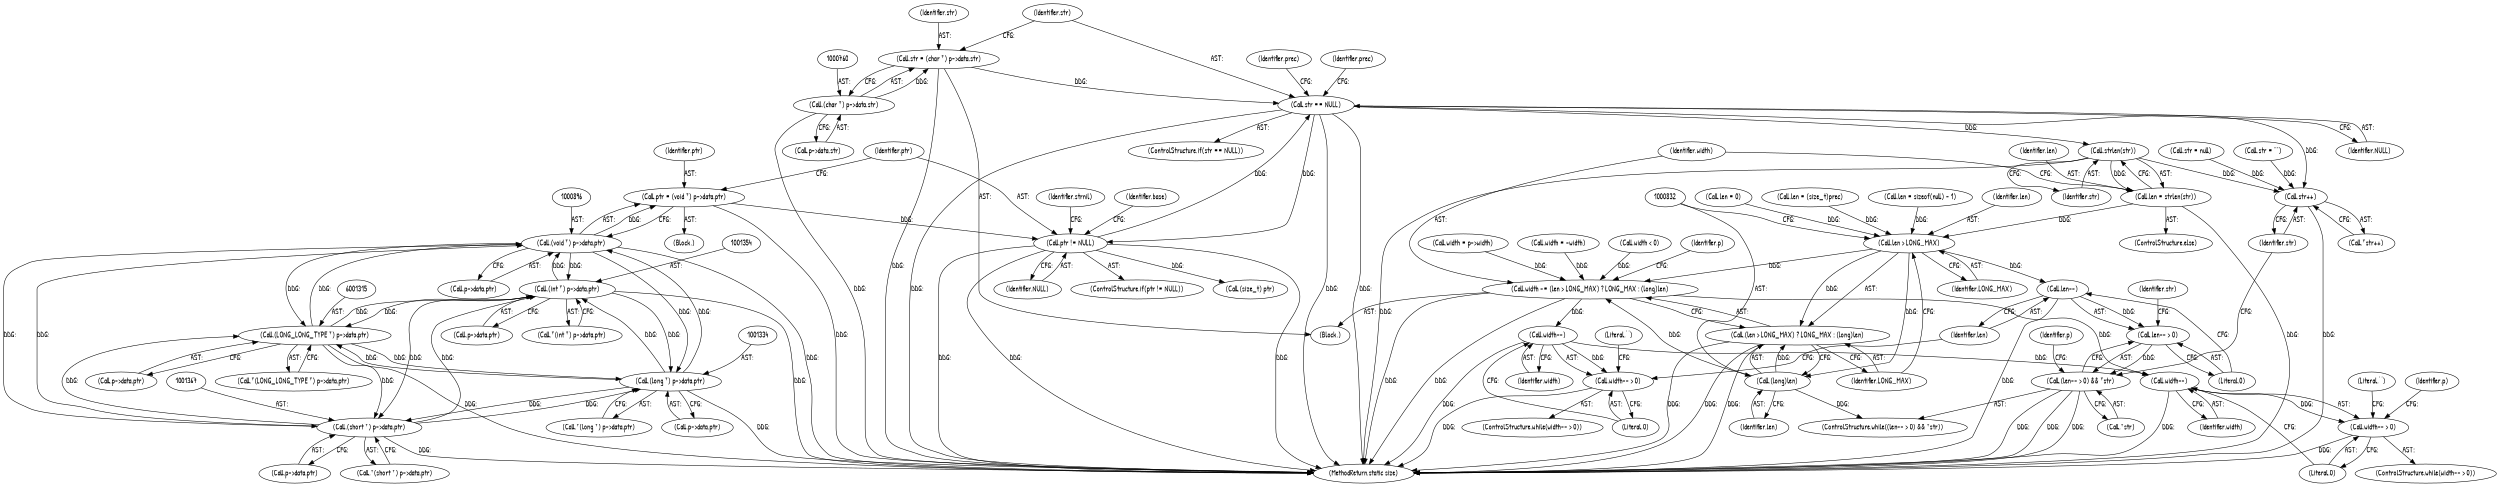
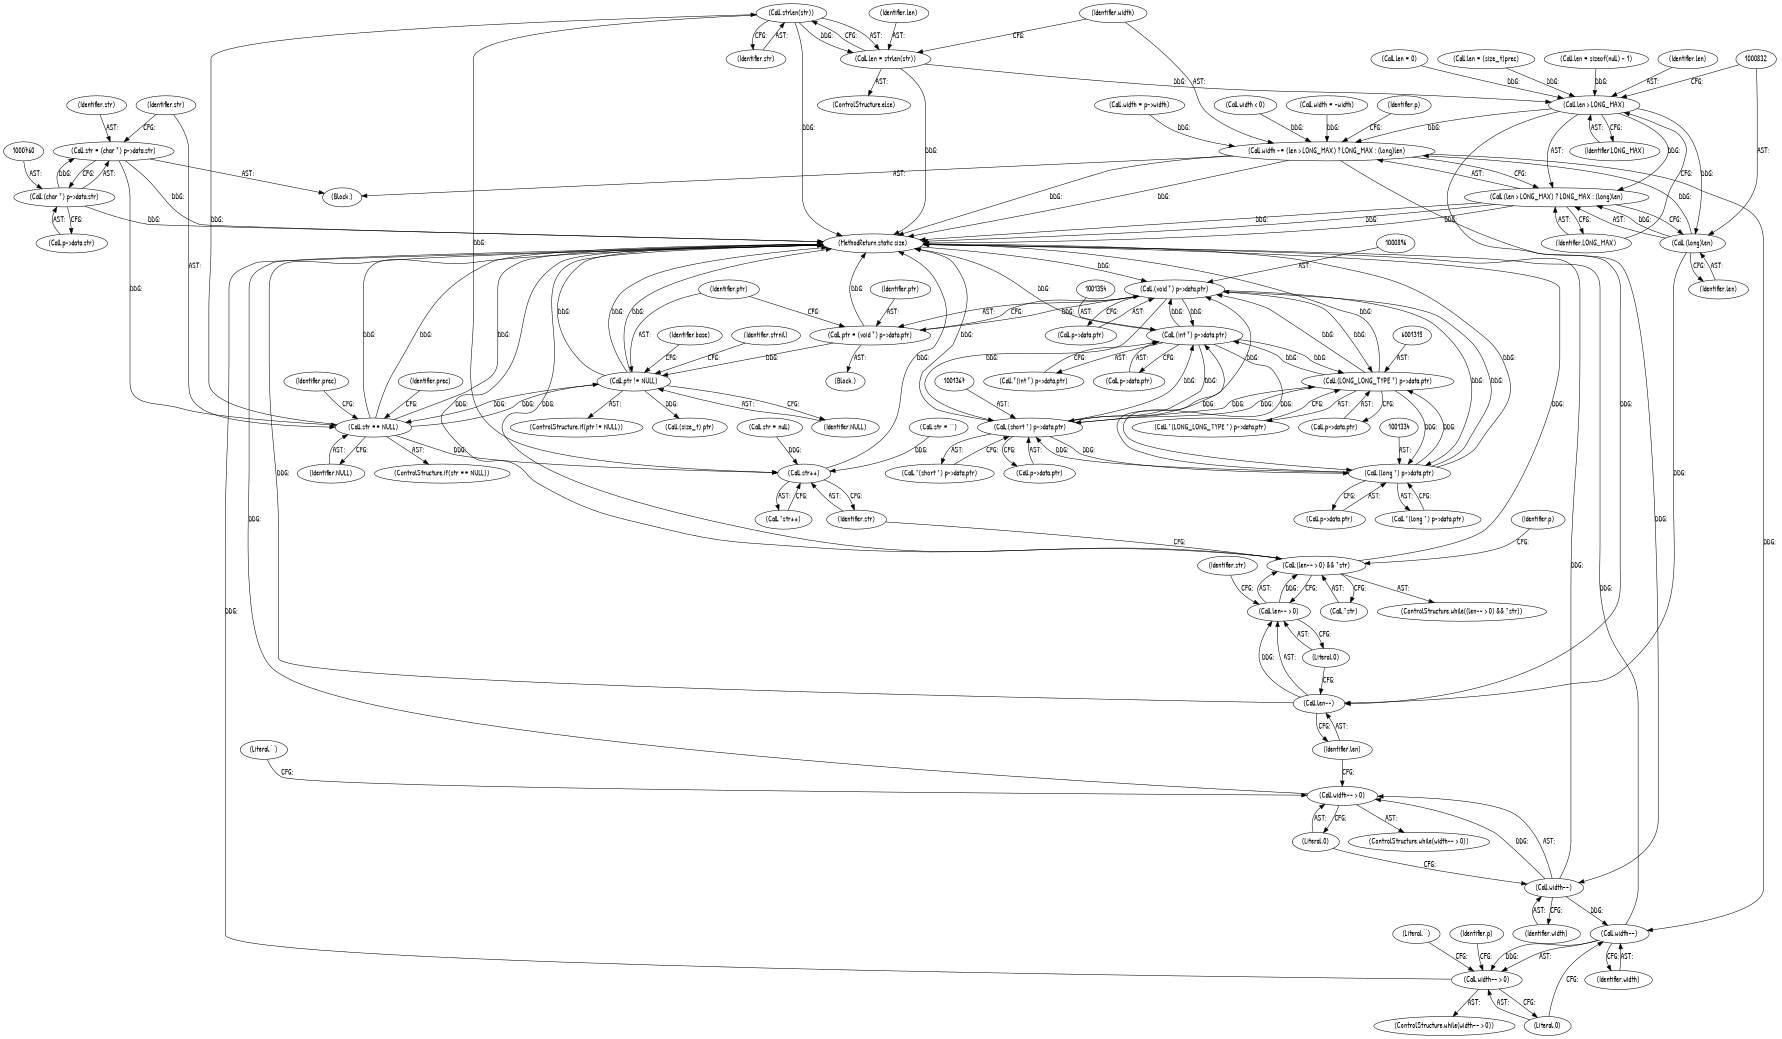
  digraph {
    fontname="Patrick Hand"
    node [fontname="Patrick Hand"]
    edge [fontname="Patrick Hand"]
    n1 [label="(Call,strlen(str))"]
    n2 [label="(Call,len = strlen(str))"]
    n3 [label="(Call,str++)"]
    n4 [label="(Identifier,str)"]
    n5 [label="(MethodReturn,static size)"]
    n6 [label="(Call,len > LONG_MAX)"]
    n7 [label="(ControlStructure,else)"]
    n8 [label="(Call,*str++)"]
    n9 [label="(Identifier,str)"]
    n10 [label="(Call,str == NULL)"]
    n11 [label="(Call,ptr != NULL)"]
    n12 [label="(Identifier,NULL)"]
    n13 [label="(ControlStructure,if(str == NULL))"]
    n14 [label="(ControlStructure,if(ptr != NULL))"]
    n15 [label="(Call,(size_t) ptr)"]
    n16 [label="(Identifier,NULL)"]
    n17 [label="(Call,str = (char *) p->data.str)"]
    n18 [label="(Call,(char *) p->data.str)"]
    n19 [label="(Block,)"]
    n20 [label="(Call,p->data.str)"]
    n21 [label="(Call,ptr = (void *) p->data.ptr)"]
    n22 [label="(Call,(void *) p->data.ptr)"]
    n23 [label="(Block,)"]
    n24 [label="(Call,(int *) p->data.ptr)"]
    n25 [label="(Call,(LONG_LONG_TYPE *) p->data.ptr)"]
    n26 [label="(Call,(long *) p->data.ptr)"]
    n27 [label="(Call,(short *) p->data.ptr)"]
    n28 [label="(Call,p->data.ptr)"]
    n29 [label="(Call,*(int *) p->data.ptr)"]
    n30 [label="(Call,p->data.ptr)"]
    n31 [label="(Call,*(LONG_LONG_TYPE *) p->data.ptr)"]
    n32 [label="(Call,p->data.ptr)"]
    n33 [label="(Call,*(long *) p->data.ptr)"]
    n34 [label="(Call,p->data.ptr)"]
    n35 [label="(Call,*(short *) p->data.ptr)"]
    n36 [label="(Call,p->data.ptr)"]
    n37 [label="(Call,width -= (len > LONG_MAX) ? LONG_MAX : (long)len)"]
    n38 [label="(Call,(len > LONG_MAX) ? LONG_MAX : (long)len)"]
    n39 [label="(Call,(long)len)"]
    n40 [label="(Call,len--)"]
    n41 [label="(Identifier,LONG_MAX)"]
    n42 [label="(Call,width--)"]
    n43 [label="(Call,width--)"]
    n44 [label="(Identifier,LONG_MAX)"]
    n45 [label="(Identifier,len)"]
    n46 [label="(Call,len-- > 0)"]
    n47 [label="(Identifier,len)"]
    n48 [label="(Call,width-- > 0)"]
    n49 [label="(Identifier,width)"]
    n50 [label="(Call,width-- > 0)"]
    n51 [label="(Identifier,width)"]
    n52 [label="(ControlStructure,while(width-- > 0))"]
    n53 [label="(Literal,0)"]
    n54 [label="(Literal,0)"]
    n55 [label="(ControlStructure,while(width-- > 0))"]
    n56 [label="(Call,(len-- > 0) && *str)"]
    n57 [label="(Literal,0)"]
    n58 [label="(ControlStructure,while((len-- > 0) && *str))"]
    n59 [label="(Call,*str)"]
    n60 [label="(Call,str = null)"]
    n61 [label="(Identifier,str)"]
    n62 [label="(Call,len = 0)"]
    n63 [label="(Literal,' ')"]
    n64 [label="(Call,width = p->width)"]
    n65 [label="(Identifier,prec)"]
    n66 [label="(Identifier,p)"]
    n67 [label="(Identifier,len)"]
    n68 [label="(Identifier,prec)"]
    n69 [label="(Identifier,ptr)"]
    n70 [label="(Call,width < 0)"]
    n71 [label="(Identifier,str)"]
    n72 [label="(Call,len = (size_t)prec)"]
    n73 [label="(Identifier,strnil)"]
    n74 [label="(Identifier,p)"]
    n75 [label="(Identifier,str)"]
    n76 [label="(Identifier,base)"]
    n77 [label="(Identifier,width)"]
    n78 [label="(Identifier,p)"]
    n79 [label="(Literal,' ')"]
    n80 [label="(Call,str = \"\")"]
    n81 [label="(Call,len = sizeof(null) - 1)"]
    n82 [label="(Identifier,ptr)"]
    n83 [label="(Identifier,len)"]
    n84 [label="(Call,width = -width)"]
    1000760
    1000896
    1001354
    n88 [label=6001315]
    1001334
    1001367
    1000832
    n1 -> n2 [label="AST: "]
    n1 -> n2 [label="DDG: "]
    n1 -> n3 [label="DDG: "]
    n1 -> n4 [label="CFG: "]
    n1 -> n5 [label="DDG: "]
    n2 -> n1 [label="CFG: "]
    n2 -> n5 [label="DDG: "]
    n2 -> n6 [label="DDG: "]
    n2 -> n7 [label="AST: "]
    n3 -> n5 [label="DDG: "]
    n3 -> n8 [label="AST: "]
    n3 -> n9 [label="CFG: "]
    n4 -> n1 [label="AST: "]
    n6 -> n37 [label="DDG: "]
    n6 -> n38 [label="AST: "]
    n6 -> n38 [label="DDG: "]
    n6 -> n39 [label="DDG: "]
    n6 -> n40 [label="DDG: "]
    n6 -> n41 [label="CFG: "]
    n8 -> n3 [label="CFG: "]
    n9 -> n3 [label="AST: "]
    n9 -> n56 [label="CFG: "]
    n10 -> n1 [label="DDG: "]
    n10 -> n3 [label="DDG: "]
    n10 -> n5 [label="DDG: "]
    n10 -> n5 [label="DDG: "]
    n10 -> n5 [label="DDG: "]
    n10 -> n11 [label="DDG: "]
    n10 -> n12 [label="CFG: "]
    n10 -> n13 [label="AST: "]
    n11 -> n5 [label="DDG: "]
    n11 -> n5 [label="DDG: "]
    n11 -> n5 [label="DDG: "]
    n11 -> n10 [label="DDG: "]
    n11 -> n14 [label="AST: "]
    n11 -> n15 [label="DDG: "]
    n11 -> n16 [label="CFG: "]
    n12 -> n10 [label="AST: "]
    n16 -> n11 [label="AST: "]
    n17 -> n5 [label="DDG: "]
    n17 -> n10 [label="DDG: "]
    n17 -> n18 [label="CFG: "]
    n17 -> n19 [label="AST: "]
    n18 -> n5 [label="DDG: "]
    n18 -> n17 [label="AST: "]
    n18 -> n17 [label="DDG: "]
    n18 -> n20 [label="CFG: "]
    n20 -> n18 [label="AST: "]
    n21 -> n5 [label="DDG: "]
    n21 -> n11 [label="DDG: "]
    n21 -> n22 [label="CFG: "]
    n21 -> n23 [label="AST: "]
-   n22 -> n5 [label="DDG: "]
+   n5 -> n22 [label="DDG: "]
    n22 -> n21 [label="AST: "]
    n22 -> n21 [label="DDG: "]
    n22 -> n24 [label="DDG: "]
    n22 -> n25 [label="DDG: "]
    n22 -> n26 [label="DDG: "]
    n22 -> n27 [label="DDG: "]
    n22 -> n28 [label="CFG: "]
    n24 -> n5 [label="DDG: "]
    n24 -> n22 [label="DDG: "]
    n24 -> n25 [label="DDG: "]
    n24 -> n26 [label="DDG: "]
    n24 -> n27 [label="DDG: "]
    n24 -> n29 [label="AST: "]
    n24 -> n30 [label="CFG: "]
    n25 -> n5 [label="DDG: "]
    n25 -> n22 [label="DDG: "]
    n25 -> n24 [label="DDG: "]
    n25 -> n26 [label="DDG: "]
    n25 -> n27 [label="DDG: "]
    n25 -> n31 [label="AST: "]
    n25 -> n32 [label="CFG: "]
    n26 -> n5 [label="DDG: "]
    n26 -> n22 [label="DDG: "]
    n26 -> n24 [label="DDG: "]
    n26 -> n25 [label="DDG: "]
    n26 -> n27 [label="DDG: "]
    n26 -> n33 [label="AST: "]
    n26 -> n34 [label="CFG: "]
    n27 -> n5 [label="DDG: "]
    n27 -> n22 [label="DDG: "]
    n27 -> n24 [label="DDG: "]
    n27 -> n25 [label="DDG: "]
    n27 -> n26 [label="DDG: "]
    n27 -> n35 [label="AST: "]
    n27 -> n36 [label="CFG: "]
    n28 -> n22 [label="AST: "]
    n29 -> n24 [label="CFG: "]
    n30 -> n24 [label="AST: "]
    n31 -> n25 [label="CFG: "]
    n32 -> n25 [label="AST: "]
    n33 -> n26 [label="CFG: "]
    n34 -> n26 [label="AST: "]
    n35 -> n27 [label="CFG: "]
    n36 -> n27 [label="AST: "]
    n37 -> n5 [label="DDG: "]
    n37 -> n5 [label="DDG: "]
    n37 -> n19 [label="AST: "]
    n37 -> n38 [label="CFG: "]
    n37 -> n42 [label="DDG: "]
    n37 -> n43 [label="DDG: "]
    n38 -> n5 [label="DDG: "]
    n38 -> n5 [label="DDG: "]
    n38 -> n5 [label="DDG: "]
    n38 -> n37 [label="AST: "]
    n38 -> n39 [label="CFG: "]
    n38 -> n44 [label="CFG: "]
    n39 -> n37 [label="DDG: "]
    n39 -> n38 [label="AST: "]
    n39 -> n38 [label="DDG: "]
-   n39 -> n58 [label="DDG: "]
+   n39 -> n40 [label="DDG: "]
    n39 -> n45 [label="CFG: "]
    n40 -> n5 [label="DDG: "]
    n40 -> n46 [label="AST: "]
    n40 -> n46 [label="DDG: "]
    n40 -> n47 [label="CFG: "]
    n41 -> n6 [label="AST: "]
    n42 -> n5 [label="DDG: "]
    n42 -> n43 [label="DDG: "]
    n42 -> n48 [label="AST: "]
    n42 -> n48 [label="DDG: "]
    n42 -> n49 [label="CFG: "]
    n43 -> n5 [label="DDG: "]
    n43 -> n50 [label="AST: "]
    n43 -> n50 [label="DDG: "]
    n43 -> n51 [label="CFG: "]
    n44 -> n6 [label="CFG: "]
    n44 -> n38 [label="AST: "]
    n45 -> n39 [label="AST: "]
    n46 -> n56 [label="AST: "]
    n46 -> n56 [label="DDG: "]
    n46 -> n57 [label="CFG: "]
    n47 -> n40 [label="AST: "]
    n47 -> n48 [label="CFG: "]
    n48 -> n5 [label="DDG: "]
    n48 -> n52 [label="AST: "]
    n48 -> n53 [label="CFG: "]
    n49 -> n42 [label="AST: "]
    n50 -> n5 [label="DDG: "]
    n50 -> n54 [label="CFG: "]
    n50 -> n55 [label="AST: "]
    n51 -> n43 [label="AST: "]
    n53 -> n42 [label="CFG: "]
    n53 -> n48 [label="AST: "]
    n54 -> n43 [label="CFG: "]
    n54 -> n50 [label="AST: "]
    n56 -> n5 [label="DDG: "]
    n56 -> n5 [label="DDG: "]
    n56 -> n5 [label="DDG: "]
    n56 -> n46 [label="CFG: "]
    n56 -> n58 [label="AST: "]
    n56 -> n59 [label="CFG: "]
    n57 -> n40 [label="CFG: "]
    n57 -> n46 [label="AST: "]
    n59 -> n56 [label="AST: "]
    n60 -> n3 [label="DDG: "]
    n61 -> n10 [label="AST: "]
    n61 -> n17 [label="CFG: "]
    n62 -> n6 [label="DDG: "]
    n63 -> n50 [label="CFG: "]
    n64 -> n37 [label="DDG: "]
    n65 -> n10 [label="CFG: "]
    n66 -> n50 [label="CFG: "]
    n67 -> n2 [label="AST: "]
    n68 -> n10 [label="CFG: "]
    n69 -> n11 [label="AST: "]
    n69 -> n21 [label="CFG: "]
    n70 -> n37 [label="DDG: "]
    n71 -> n17 [label="AST: "]
    n72 -> n6 [label="DDG: "]
    n73 -> n11 [label="CFG: "]
    n74 -> n37 [label="CFG: "]
    n75 -> n46 [label="CFG: "]
    n76 -> n11 [label="CFG: "]
    n77 -> n2 [label="CFG: "]
    n77 -> n37 [label="AST: "]
    n78 -> n56 [label="CFG: "]
    n79 -> n48 [label="CFG: "]
    n80 -> n3 [label="DDG: "]
    n81 -> n6 [label="DDG: "]
    n82 -> n21 [label="AST: "]
    n83 -> n6 [label="AST: "]
    n84 -> n37 [label="DDG: "]
    1000760 -> n18 [label="AST: "]
    1000896 -> n22 [label="AST: "]
    1001354 -> n24 [label="AST: "]
    n88 -> n25 [label="AST: "]
    1001334 -> n26 [label="AST: "]
    1001367 -> n27 [label="AST: "]
    1000832 -> n6 [label="CFG: "]
    1000832 -> n39 [label="AST: "]
  }
